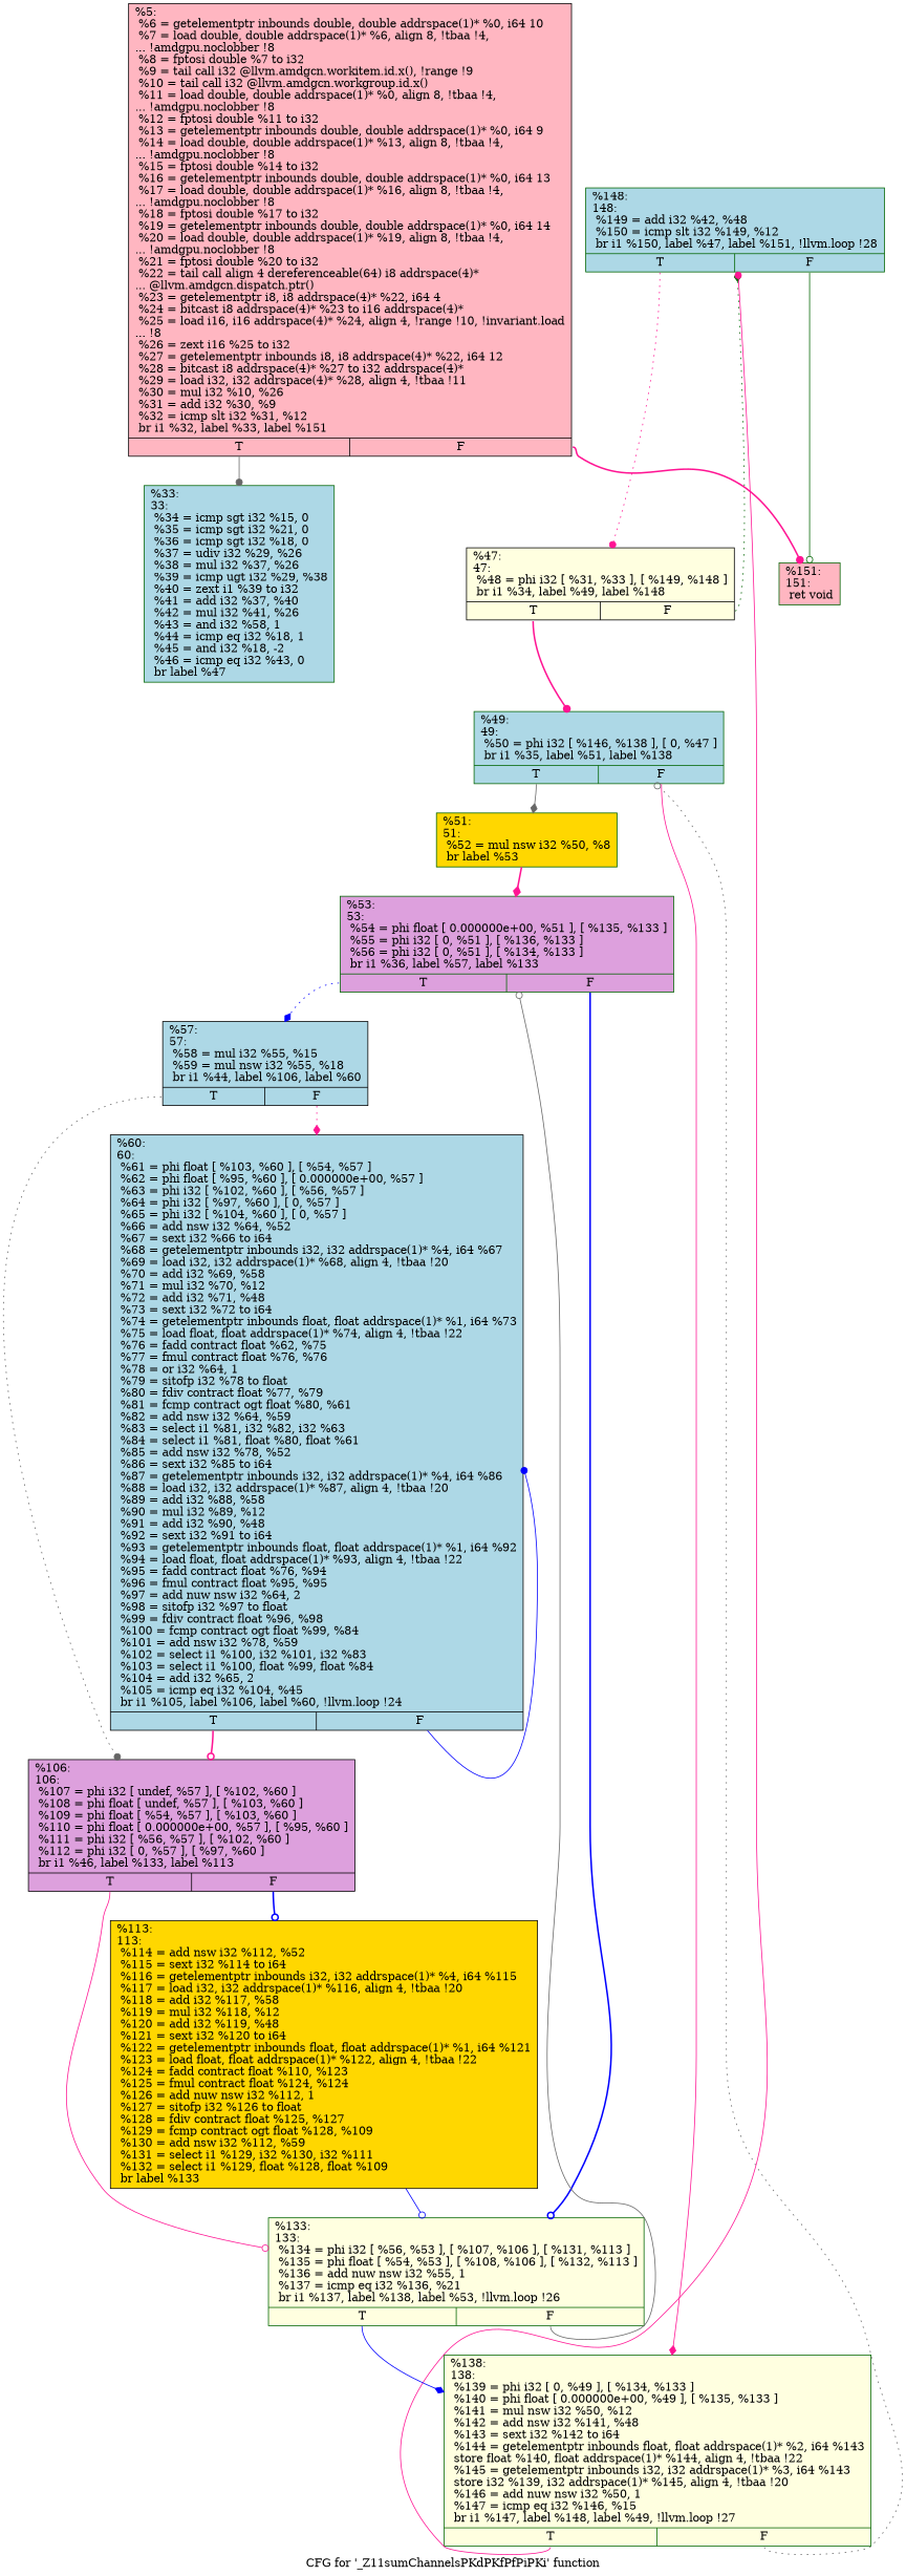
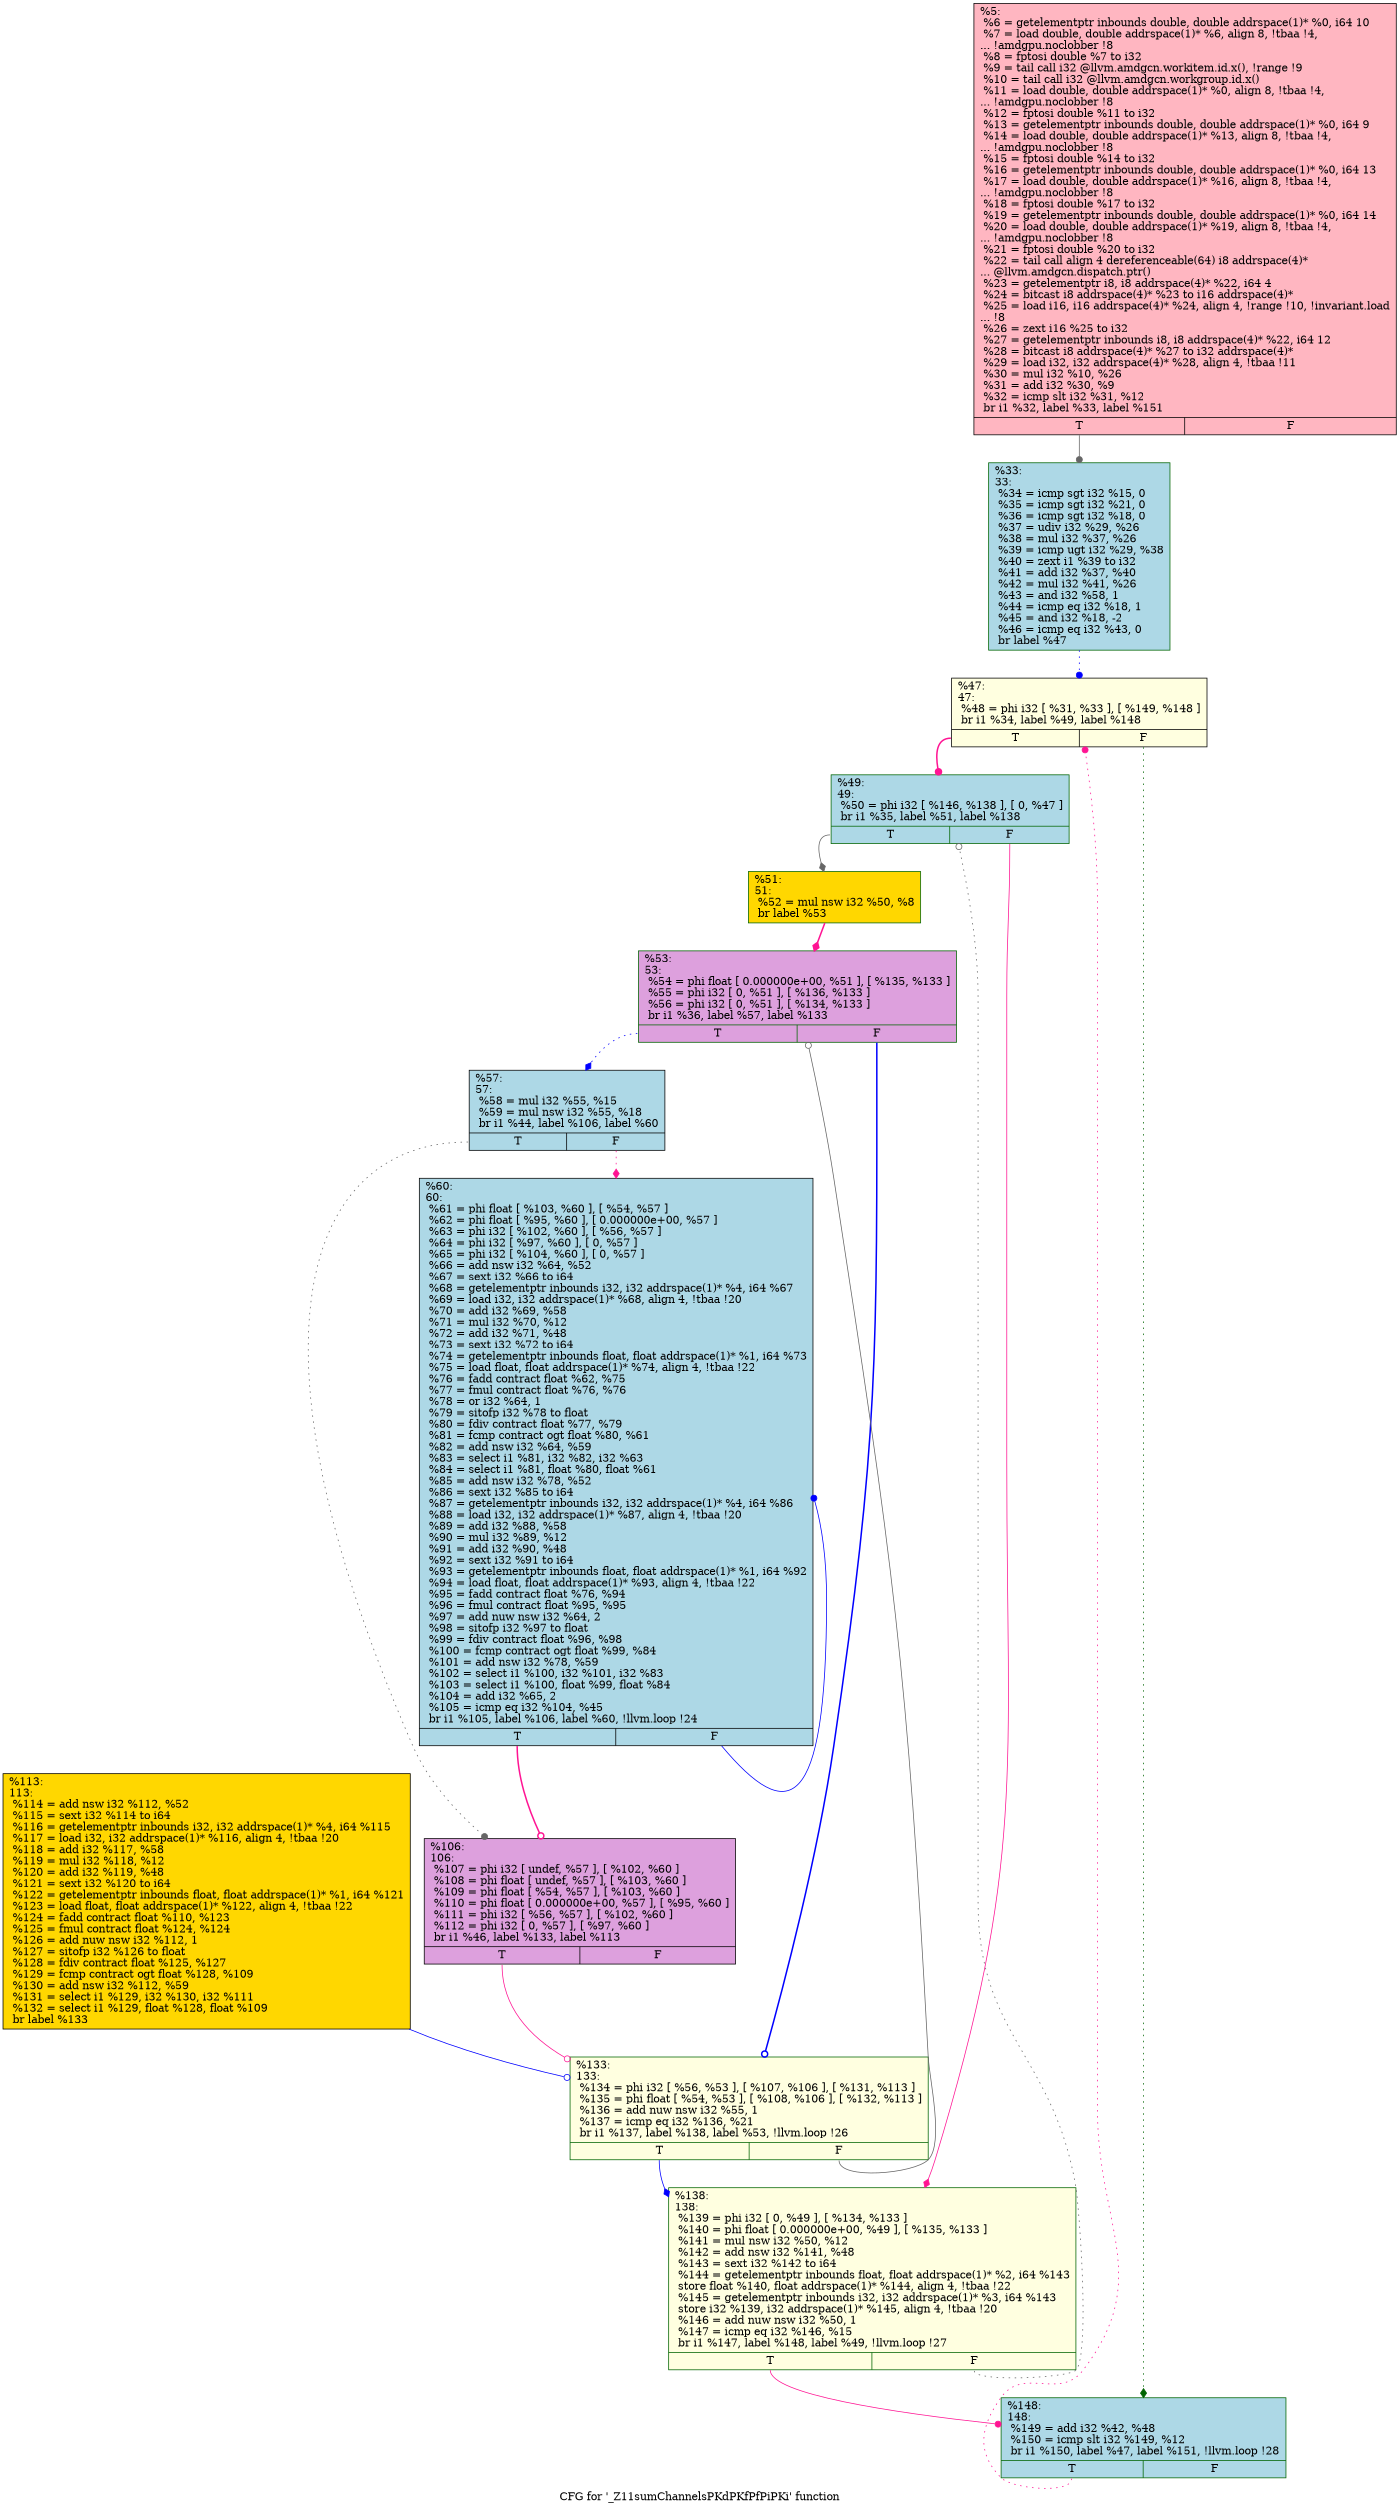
  digraph {
    label="CFG for '_Z11sumChannelsPKdPKfPfPiPKi' function"
    node [color=darkgreen fillcolor=lightblue shape=record style=filled]
    edge [arrowhead=dot color=deeppink style=solid tailport=s0]
    n1 [color=black fillcolor=lightpink label="{%5:\l  %6 = getelementptr inbounds double, double addrspace(1)* %0, i64 10\l  %7 = load double, double addrspace(1)* %6, align 8, !tbaa !4,\l... !amdgpu.noclobber !8\l  %8 = fptosi double %7 to i32\l  %9 = tail call i32 @llvm.amdgcn.workitem.id.x(), !range !9\l  %10 = tail call i32 @llvm.amdgcn.workgroup.id.x()\l  %11 = load double, double addrspace(1)* %0, align 8, !tbaa !4,\l... !amdgpu.noclobber !8\l  %12 = fptosi double %11 to i32\l  %13 = getelementptr inbounds double, double addrspace(1)* %0, i64 9\l  %14 = load double, double addrspace(1)* %13, align 8, !tbaa !4,\l... !amdgpu.noclobber !8\l  %15 = fptosi double %14 to i32\l  %16 = getelementptr inbounds double, double addrspace(1)* %0, i64 13\l  %17 = load double, double addrspace(1)* %16, align 8, !tbaa !4,\l... !amdgpu.noclobber !8\l  %18 = fptosi double %17 to i32\l  %19 = getelementptr inbounds double, double addrspace(1)* %0, i64 14\l  %20 = load double, double addrspace(1)* %19, align 8, !tbaa !4,\l... !amdgpu.noclobber !8\l  %21 = fptosi double %20 to i32\l  %22 = tail call align 4 dereferenceable(64) i8 addrspace(4)*\l... @llvm.amdgcn.dispatch.ptr()\l  %23 = getelementptr i8, i8 addrspace(4)* %22, i64 4\l  %24 = bitcast i8 addrspace(4)* %23 to i16 addrspace(4)*\l  %25 = load i16, i16 addrspace(4)* %24, align 4, !range !10, !invariant.load\l... !8\l  %26 = zext i16 %25 to i32\l  %27 = getelementptr inbounds i8, i8 addrspace(4)* %22, i64 12\l  %28 = bitcast i8 addrspace(4)* %27 to i32 addrspace(4)*\l  %29 = load i32, i32 addrspace(4)* %28, align 4, !tbaa !11\l  %30 = mul i32 %10, %26\l  %31 = add i32 %30, %9\l  %32 = icmp slt i32 %31, %12\l  br i1 %32, label %33, label %151\l|{<s0>T|<s1>F}}"]
    n2 [label="{%33:\l33:                                               \l  %34 = icmp sgt i32 %15, 0\l  %35 = icmp sgt i32 %21, 0\l  %36 = icmp sgt i32 %18, 0\l  %37 = udiv i32 %29, %26\l  %38 = mul i32 %37, %26\l  %39 = icmp ugt i32 %29, %38\l  %40 = zext i1 %39 to i32\l  %41 = add i32 %37, %40\l  %42 = mul i32 %41, %26\l  %43 = and i32 %58, 1\l  %44 = icmp eq i32 %18, 1\l  %45 = and i32 %18, -2\l  %46 = icmp eq i32 %43, 0\l  br label %47\l}"]
-   n3 [fillcolor=lightpink label="{%151:\l151:                                              \l  ret void\l}"]
    n4 [color=black fillcolor=lightyellow label="{%47:\l47:                                               \l  %48 = phi i32 [ %31, %33 ], [ %149, %148 ]\l  br i1 %34, label %49, label %148\l|{<s0>T|<s1>F}}"]
    n5 [label="{%49:\l49:                                               \l  %50 = phi i32 [ %146, %138 ], [ 0, %47 ]\l  br i1 %35, label %51, label %138\l|{<s0>T|<s1>F}}"]
    n6 [label="{%148:\l148:                                              \l  %149 = add i32 %42, %48\l  %150 = icmp slt i32 %149, %12\l  br i1 %150, label %47, label %151, !llvm.loop !28\l|{<s0>T|<s1>F}}"]
    n7 [fillcolor=gold label="{%51:\l51:                                               \l  %52 = mul nsw i32 %50, %8\l  br label %53\l}"]
    n8 [fillcolor=lightyellow label="{%138:\l138:                                              \l  %139 = phi i32 [ 0, %49 ], [ %134, %133 ]\l  %140 = phi float [ 0.000000e+00, %49 ], [ %135, %133 ]\l  %141 = mul nsw i32 %50, %12\l  %142 = add nsw i32 %141, %48\l  %143 = sext i32 %142 to i64\l  %144 = getelementptr inbounds float, float addrspace(1)* %2, i64 %143\l  store float %140, float addrspace(1)* %144, align 4, !tbaa !22\l  %145 = getelementptr inbounds i32, i32 addrspace(1)* %3, i64 %143\l  store i32 %139, i32 addrspace(1)* %145, align 4, !tbaa !20\l  %146 = add nuw nsw i32 %50, 1\l  %147 = icmp eq i32 %146, %15\l  br i1 %147, label %148, label %49, !llvm.loop !27\l|{<s0>T|<s1>F}}"]
    n9 [fillcolor=plum label="{%53:\l53:                                               \l  %54 = phi float [ 0.000000e+00, %51 ], [ %135, %133 ]\l  %55 = phi i32 [ 0, %51 ], [ %136, %133 ]\l  %56 = phi i32 [ 0, %51 ], [ %134, %133 ]\l  br i1 %36, label %57, label %133\l|{<s0>T|<s1>F}}"]
    n10 [color=black label="{%57:\l57:                                               \l  %58 = mul i32 %55, %15\l  %59 = mul nsw i32 %55, %18\l  br i1 %44, label %106, label %60\l|{<s0>T|<s1>F}}"]
    n11 [fillcolor=lightyellow label="{%133:\l133:                                              \l  %134 = phi i32 [ %56, %53 ], [ %107, %106 ], [ %131, %113 ]\l  %135 = phi float [ %54, %53 ], [ %108, %106 ], [ %132, %113 ]\l  %136 = add nuw nsw i32 %55, 1\l  %137 = icmp eq i32 %136, %21\l  br i1 %137, label %138, label %53, !llvm.loop !26\l|{<s0>T|<s1>F}}"]
    n12 [color=black fillcolor=plum label="{%106:\l106:                                              \l  %107 = phi i32 [ undef, %57 ], [ %102, %60 ]\l  %108 = phi float [ undef, %57 ], [ %103, %60 ]\l  %109 = phi float [ %54, %57 ], [ %103, %60 ]\l  %110 = phi float [ 0.000000e+00, %57 ], [ %95, %60 ]\l  %111 = phi i32 [ %56, %57 ], [ %102, %60 ]\l  %112 = phi i32 [ 0, %57 ], [ %97, %60 ]\l  br i1 %46, label %133, label %113\l|{<s0>T|<s1>F}}"]
    n13 [color=black label="{%60:\l60:                                               \l  %61 = phi float [ %103, %60 ], [ %54, %57 ]\l  %62 = phi float [ %95, %60 ], [ 0.000000e+00, %57 ]\l  %63 = phi i32 [ %102, %60 ], [ %56, %57 ]\l  %64 = phi i32 [ %97, %60 ], [ 0, %57 ]\l  %65 = phi i32 [ %104, %60 ], [ 0, %57 ]\l  %66 = add nsw i32 %64, %52\l  %67 = sext i32 %66 to i64\l  %68 = getelementptr inbounds i32, i32 addrspace(1)* %4, i64 %67\l  %69 = load i32, i32 addrspace(1)* %68, align 4, !tbaa !20\l  %70 = add i32 %69, %58\l  %71 = mul i32 %70, %12\l  %72 = add i32 %71, %48\l  %73 = sext i32 %72 to i64\l  %74 = getelementptr inbounds float, float addrspace(1)* %1, i64 %73\l  %75 = load float, float addrspace(1)* %74, align 4, !tbaa !22\l  %76 = fadd contract float %62, %75\l  %77 = fmul contract float %76, %76\l  %78 = or i32 %64, 1\l  %79 = sitofp i32 %78 to float\l  %80 = fdiv contract float %77, %79\l  %81 = fcmp contract ogt float %80, %61\l  %82 = add nsw i32 %64, %59\l  %83 = select i1 %81, i32 %82, i32 %63\l  %84 = select i1 %81, float %80, float %61\l  %85 = add nsw i32 %78, %52\l  %86 = sext i32 %85 to i64\l  %87 = getelementptr inbounds i32, i32 addrspace(1)* %4, i64 %86\l  %88 = load i32, i32 addrspace(1)* %87, align 4, !tbaa !20\l  %89 = add i32 %88, %58\l  %90 = mul i32 %89, %12\l  %91 = add i32 %90, %48\l  %92 = sext i32 %91 to i64\l  %93 = getelementptr inbounds float, float addrspace(1)* %1, i64 %92\l  %94 = load float, float addrspace(1)* %93, align 4, !tbaa !22\l  %95 = fadd contract float %76, %94\l  %96 = fmul contract float %95, %95\l  %97 = add nuw nsw i32 %64, 2\l  %98 = sitofp i32 %97 to float\l  %99 = fdiv contract float %96, %98\l  %100 = fcmp contract ogt float %99, %84\l  %101 = add nsw i32 %78, %59\l  %102 = select i1 %100, i32 %101, i32 %83\l  %103 = select i1 %100, float %99, float %84\l  %104 = add i32 %65, 2\l  %105 = icmp eq i32 %104, %45\l  br i1 %105, label %106, label %60, !llvm.loop !24\l|{<s0>T|<s1>F}}"]
    n14 [color=black fillcolor=gold label="{%113:\l113:                                              \l  %114 = add nsw i32 %112, %52\l  %115 = sext i32 %114 to i64\l  %116 = getelementptr inbounds i32, i32 addrspace(1)* %4, i64 %115\l  %117 = load i32, i32 addrspace(1)* %116, align 4, !tbaa !20\l  %118 = add i32 %117, %58\l  %119 = mul i32 %118, %12\l  %120 = add i32 %119, %48\l  %121 = sext i32 %120 to i64\l  %122 = getelementptr inbounds float, float addrspace(1)* %1, i64 %121\l  %123 = load float, float addrspace(1)* %122, align 4, !tbaa !22\l  %124 = fadd contract float %110, %123\l  %125 = fmul contract float %124, %124\l  %126 = add nuw nsw i32 %112, 1\l  %127 = sitofp i32 %126 to float\l  %128 = fdiv contract float %125, %127\l  %129 = fcmp contract ogt float %128, %109\l  %130 = add nsw i32 %112, %59\l  %131 = select i1 %129, i32 %130, i32 %111\l  %132 = select i1 %129, float %128, float %109\l  br label %133\l}"]
    n1 -> n2 [color=gray40]
-   n1 -> n3 [style=bold tailport=s1]
+   n2 -> n4 [color=blue style=dotted]
    n4 -> n5 [style=bold]
    n4 -> n6 [arrowhead=diamond color=darkgreen style=dotted tailport=s1]
    n5 -> n7 [arrowhead=diamond color=gray40]
    n5 -> n8 [arrowhead=diamond tailport=s1]
-   n6 -> n3 [arrowhead=odot color=darkgreen tailport=s1]
    n6 -> n4 [style=dotted]
    n7 -> n9 [arrowhead=diamond style=bold]
    n8 -> n5 [arrowhead=odot color=gray40 style=dotted tailport=s1]
    n8 -> n6
    n9 -> n10 [arrowhead=diamond color=blue style=dotted]
    n9 -> n11 [arrowhead=odot color=blue style=bold tailport=s1]
    n10 -> n12 [color=gray40 style=dotted]
    n10 -> n13 [arrowhead=diamond style=dotted tailport=s1]
    n11 -> n8 [arrowhead=diamond color=blue]
    n11 -> n9 [arrowhead=odot color=gray40 tailport=s1]
    n12 -> n11 [arrowhead=odot]
-   n12 -> n14 [arrowhead=odot color=blue style=bold tailport=s1]
    n13 -> n12 [arrowhead=odot style=bold]
    n13 -> n13 [color=blue tailport=s1]
    n14 -> n11 [arrowhead=odot color=blue]
  }
